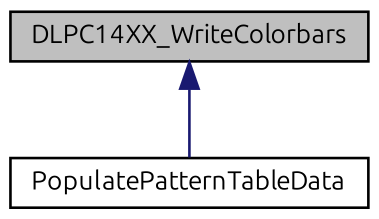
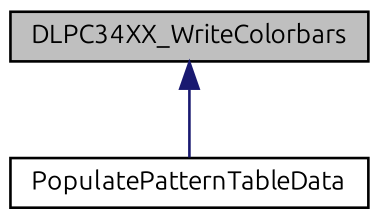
  digraph {
    rankdir=TB
    fontname=Ubuntu
    node [color=black fontname=Ubuntu fontsize=10 shape=record style=filled]
-   n1 [fillcolor=grey75 fontcolor=black height=0.2 label=DLPC14XX_WriteColorbars width=0.4]
+   n1 [fillcolor=grey75 fontcolor=black height=0.2 label=DLPC34XX_WriteColorbars width=0.4]
    n2 [fillcolor=white height=0.2 label=PopulatePatternTableData width=0.4]
    n1 -> n2 [color=midnightblue dir=back fontname=Ubuntu fontsize=10 labelfontname=Helvetica labelfontsize=10 style=solid]
  }
